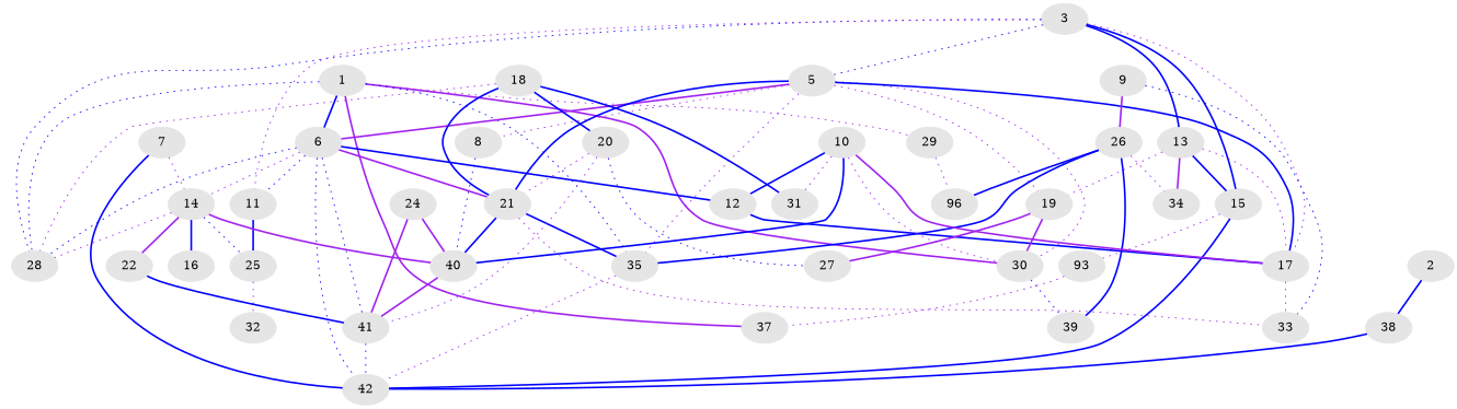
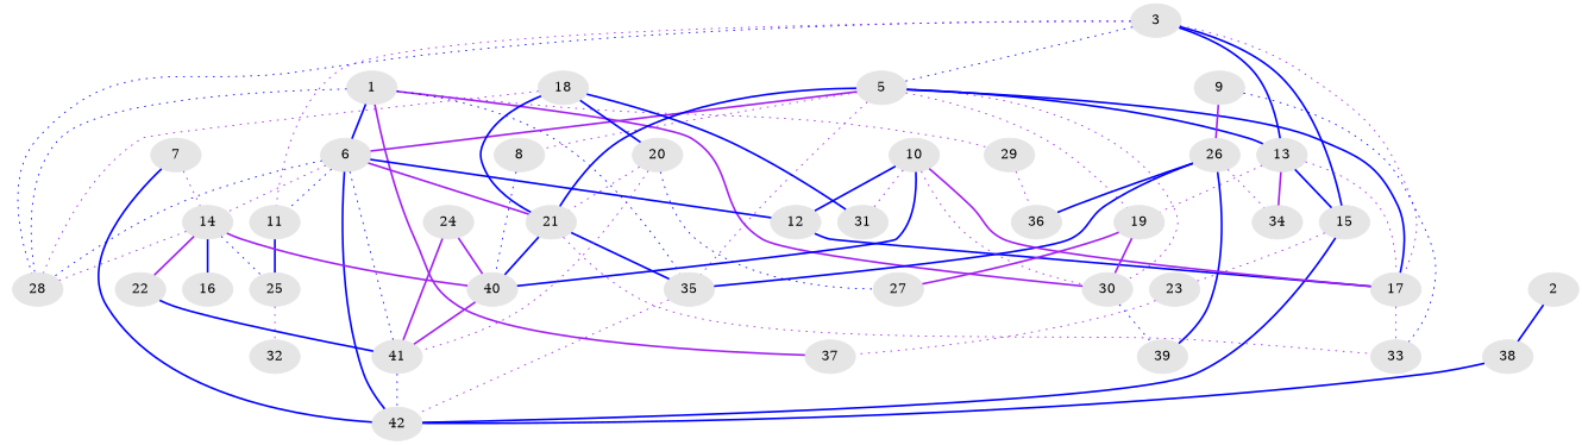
  graph {
    node [color=gray90 style=filled]
    edge [color=blue style=bold weight=1.0]
    1
    6
    28
    29
    30
    35
    37
    11
    12
    21
    14
    41
    42
-   36 [label=96]
+   36
    39
    2
    38
    3
    5
    13
    15
    17
    8
    19
    25
    34
-   23 [label=93]
+   23
    33
    22
    40
    27
    16
    7
    9
    26
    10
    31
    32
    18
    20
    24
    1 -- 6 [weight=2.0]
    1 -- 28 [style=dotted weight=2.0]
    1 -- 29 [color=purple style=dotted]
    1 -- 30 [color=purple]
    1 -- 35 [style=dotted]
    1 -- 37 [color=purple]
    6 -- 28 [style=dotted weight=2.0]
    6 -- 11 [style=dotted]
    6 -- 12
    6 -- 21 [color=purple]
    6 -- 14 [color=purple style=dotted]
    6 -- 41 [style=dotted]
-   6 -- 42 [style=dotted weight=2.0]
+   6 -- 42 [weight=2.0]
    29 -- 36 [color=purple style=dotted]
    30 -- 39 [style=dotted]
    35 -- 42 [color=purple style=dotted]
    11 -- 25
    12 -- 17
    21 -- 35
    21 -- 33 [color=purple style=dotted]
    21 -- 40
    14 -- 28 [color=purple style=dotted]
    14 -- 25 [style=dotted]
    14 -- 22 [color=purple]
    14 -- 40 [color=purple]
    14 -- 16
    41 -- 42 [style=dotted]
    2 -- 38
    38 -- 42
    3 -- 28 [style=dotted]
    3 -- 11 [color=purple style=dotted]
    3 -- 5 [style=dotted]
    3 -- 13
    3 -- 15
    3 -- 17 [color=purple style=dotted]
    5 -- 6 [color=purple weight=2.0]
    5 -- 30 [color=purple style=dotted]
    5 -- 35 [color=purple style=dotted]
    5 -- 21
+   5 -- 13
    5 -- 17
    5 -- 8 [color=purple style=dotted]
    5 -- 19 [color=purple style=dotted]
    13 -- 15
    13 -- 17 [color=purple style=dotted]
    13 -- 19 [color=purple style=dotted weight=2.0]
    13 -- 34 [color=purple weight=2.0]
    15 -- 42
    15 -- 23 [color=purple style=dotted]
    17 -- 33 [color=purple style=dotted]
    8 -- 40 [style=dotted]
    19 -- 30 [color=purple]
    19 -- 27 [color=purple]
    25 -- 32 [color=purple style=dotted]
    23 -- 37 [color=purple style=dotted]
    22 -- 41
    40 -- 41 [color=purple]
    7 -- 14 [color=purple style=dotted]
    7 -- 42
    9 -- 33 [style=dotted]
    9 -- 26 [color=purple]
    26 -- 35
    26 -- 36
    26 -- 39
    26 -- 34 [color=purple style=dotted]
    10 -- 30 [color=purple style=dotted]
    10 -- 12
    10 -- 17 [color=purple]
    10 -- 40
    10 -- 31 [color=purple style=dotted]
    18 -- 28 [color=purple style=dotted]
    18 -- 21
    18 -- 31
    18 -- 20
    20 -- 21 [color=purple style=dotted]
    20 -- 41 [color=purple style=dotted]
    20 -- 27 [style=dotted]
    24 -- 41 [color=purple]
    24 -- 40 [color=purple]
  }
